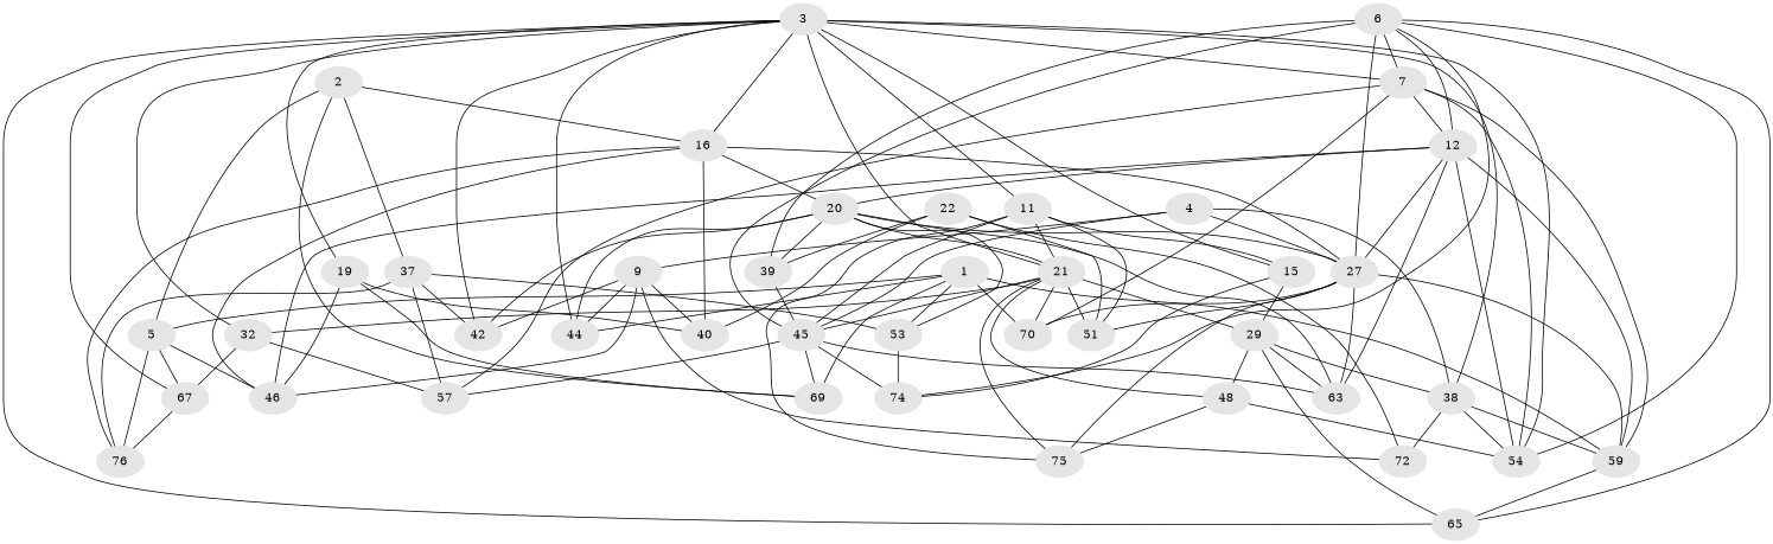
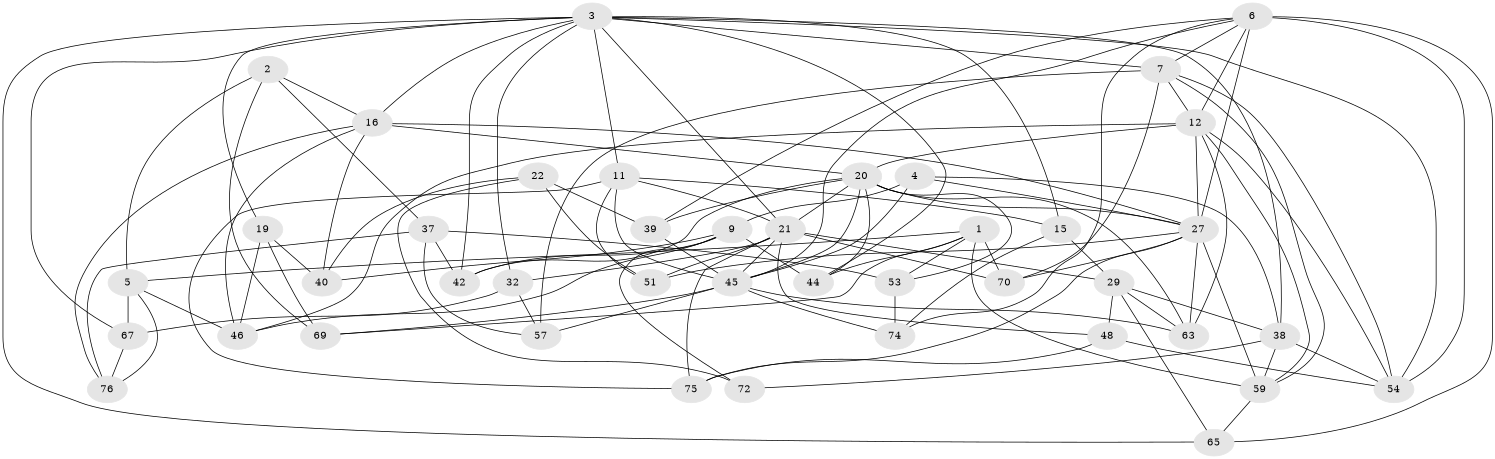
  graph {
    node [color=gray90 style=filled]
    1 [super="+58"]
    5 [super="+10"]
    44
    53
    59 [super="+83"]
    69
    70
    67
    46 [super="+49"]
    76
    74
    65
    2
    16 [super="+60"]
    37 [super="+64"]
    27 [super="+56+33"]
    40
    20 [super="+31+43+34"]
    42
    57
    3 [super="+23+18+26"]
    7 [super="+8+17"]
    11 [super="+41"]
    15
    19
    21 [super="+24"]
    32
    38 [super="+77"]
    54 [super="+62"]
    12 [super="+13"]
    45 [super="+47"]
    51
    75
    29 [super="+36"]
    48
    72
    9 [super="+79"]
    4
    63 [super="+66"]
    6 [super="+14+30"]
    39
    22
    1 -- 5
    1 -- 44
    1 -- 53
    1 -- 59
    1 -- 69
    1 -- 70
    5 -- 67
    5 -- 46 [weight=2]
    5 -- 76
    53 -- 74
    59 -- 65
    67 -- 76
    2 -- 5
    2 -- 69
    2 -- 16
    2 -- 37
    16 -- 46
    16 -- 76
    16 -- 27 [weight=2]
    16 -- 40
    16 -- 20
    37 -- 53
    37 -- 76
    37 -- 42
    37 -- 57
    27 -- 59
    27 -- 70
    27 -- 51
    27 -- 75
    27 -- 63
    20 -- 44
    20 -- 53
    20 -- 27
    20 -- 42
    20 -- 21
+   20 -- 45
    20 -- 63
    20 -- 39
    3 -- 44
    3 -- 67
    3 -- 65
    3 -- 16
    3 -- 42
    3 -- 7 [weight=2]
    3 -- 11
    3 -- 15
    3 -- 19
    3 -- 21
    3 -- 32
    3 -- 38
    3 -- 54
    7 -- 59
    7 -- 70
    7 -- 57
    7 -- 54
    7 -- 12
    11 -- 15
    11 -- 21
    11 -- 45
    11 -- 51
    11 -- 75
    15 -- 74
    15 -- 29
    19 -- 69
    19 -- 46
    19 -- 40
    21 -- 70
    21 -- 32
    21 -- 45
    21 -- 51
    21 -- 75
    21 -- 29
    21 -- 48
    32 -- 67
    32 -- 57
    38 -- 59
    38 -- 54
    38 -- 72
    12 -- 59
    12 -- 46
    12 -- 27
    12 -- 20
    12 -- 54
    12 -- 63
    45 -- 69
    45 -- 74
    45 -- 57
    45 -- 63
    29 -- 65
    29 -- 38
    29 -- 48
    29 -- 63
    48 -- 54
    48 -- 75
    9 -- 44
    9 -- 46
    9 -- 40
    9 -- 42
    9 -- 72
    4 -- 27
    4 -- 38
    4 -- 45
    4 -- 9
    6 -- 74
    6 -- 65
    6 -- 27 [weight=3]
    6 -- 7
    6 -- 54
    6 -- 12
    6 -- 45
    6 -- 39
    39 -- 45
    22 -- 40
    22 -- 51
    22 -- 72
    22 -- 39
  }
